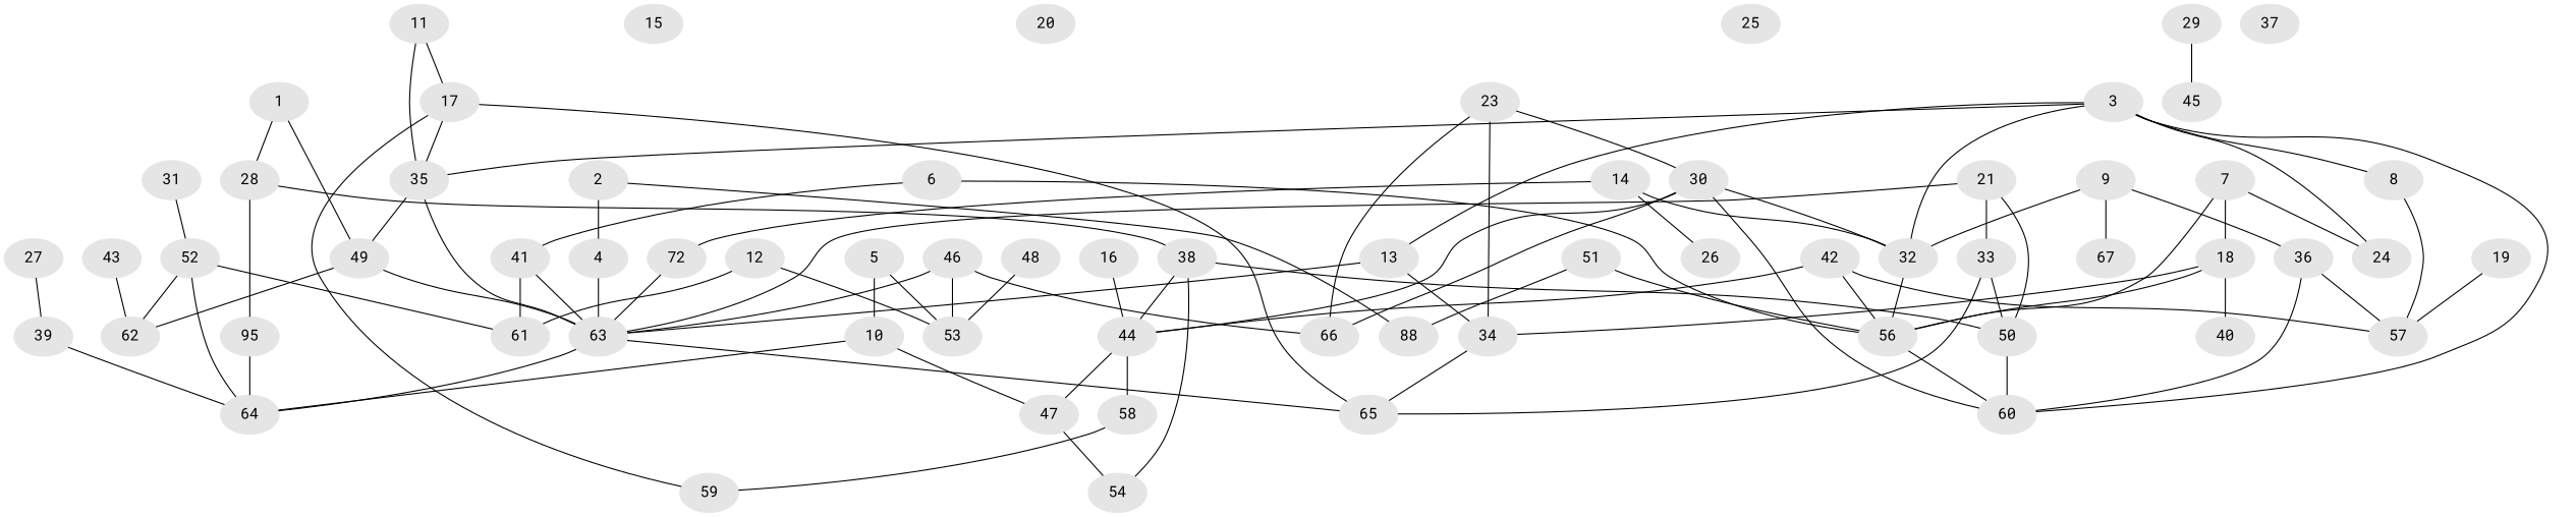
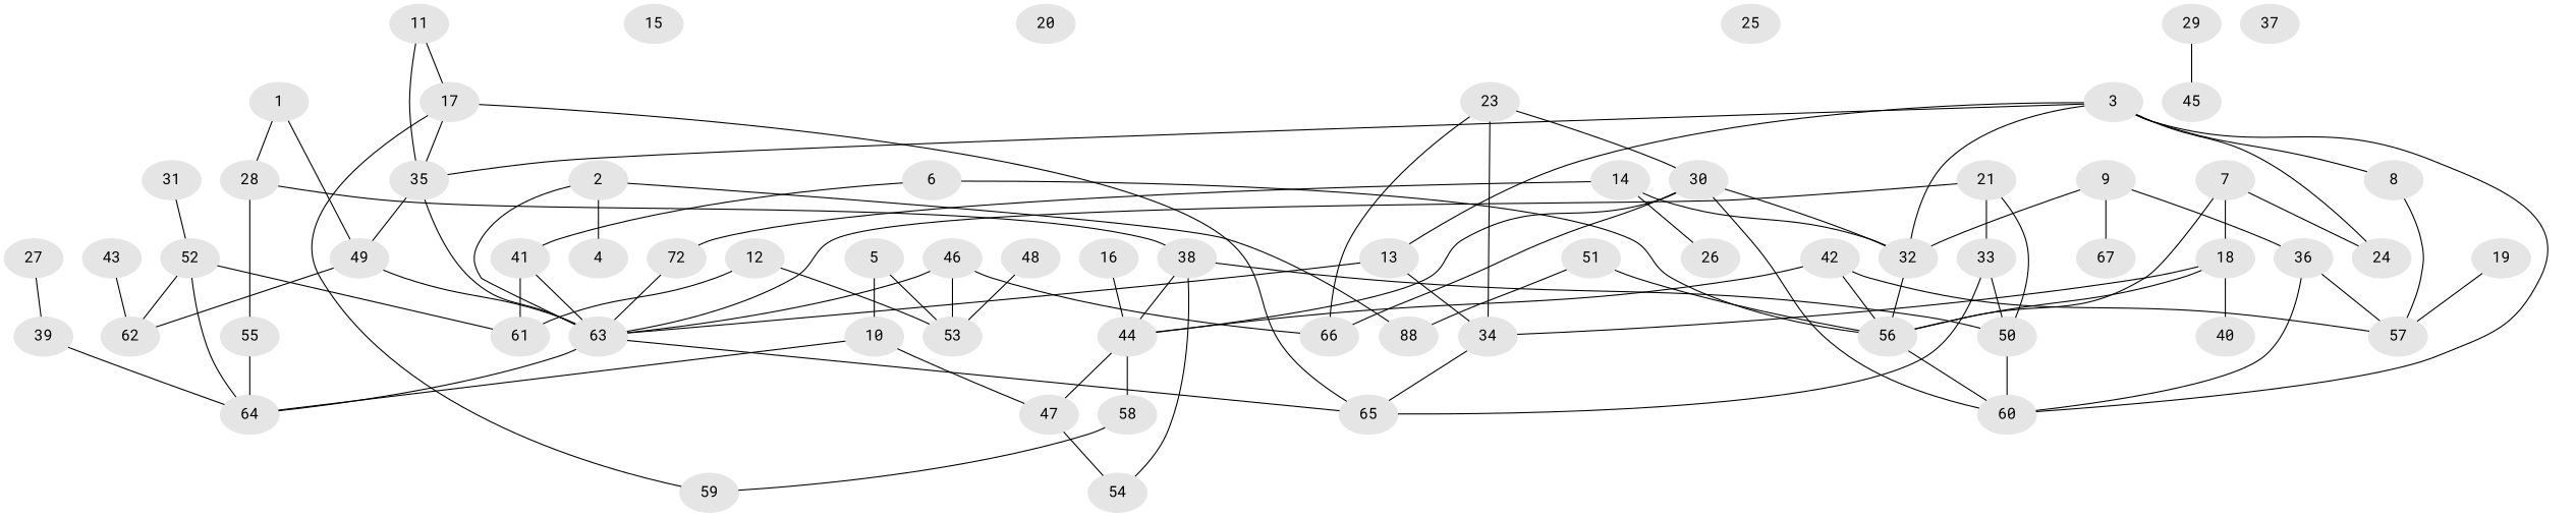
  graph {
    fontname="Roboto Mono"
    node [color=gray90 fontname="Roboto Mono" style=filled]
    edge [fontname="Roboto Mono"]
    1
    28
    49
    38
-   55 [label=95]
+   55
    63
    62
    2
    4
    n10 [label=88]
    64
    65
    3
    8
    13
    24
    32
    35
    60
    57
    34
    56
    5
    10
    53
    47
    6
    41
    61
    7
    18
    40
    9
    36
    67
    54
    11
    17
    59
    12
    14
    n42 [label=72]
    26
    15
    16
    44
    58
    19
    20
    21
    33
    50
    23
    30
    66
    25
    27
    39
    29
    45
    31
    52
    37
    42
    43
    46
    48
    51
    1 -- 28
    1 -- 49
    28 -- 38
    28 -- 55
    49 -- 63
    49 -- 62
    38 -- 54
    38 -- 44
    38 -- 50
    55 -- 64
    63 -- 64
    63 -- 65
-   4 -- 63
+   2 -- 63
    2 -- 4
    2 -- n10
    3 -- 8
    3 -- 13
    3 -- 24
    3 -- 32
    3 -- 35
    3 -- 60
    8 -- 57
    13 -- 63
    13 -- 34
    32 -- 56
    35 -- 49
    35 -- 63
    34 -- 65
    56 -- 60
    5 -- 10
    5 -- 53
    10 -- 64
    10 -- 47
    47 -- 54
    6 -- 56
    6 -- 41
    41 -- 63
    41 -- 61
    7 -- 24
    7 -- 56
    7 -- 18
    18 -- 34
    18 -- 56
    18 -- 40
    9 -- 32
    9 -- 36
    9 -- 67
    36 -- 60
    36 -- 57
    11 -- 35
    11 -- 17
    17 -- 65
    17 -- 35
    17 -- 59
    12 -- 53
    12 -- 61
    14 -- 32
    14 -- n42
    14 -- 26
    n42 -- 63
    16 -- 44
    44 -- 47
    44 -- 58
    58 -- 59
    19 -- 57
    21 -- 63
    21 -- 33
    21 -- 50
    33 -- 65
    33 -- 50
    50 -- 60
    23 -- 34
    23 -- 30
    23 -- 66
    30 -- 32
    30 -- 60
    30 -- 44
    30 -- 66
    27 -- 39
    39 -- 64
    29 -- 45
    31 -- 52
    52 -- 62
    52 -- 64
    52 -- 61
    42 -- 57
    42 -- 56
    42 -- 44
    43 -- 62
    46 -- 63
    46 -- 53
    46 -- 66
    48 -- 53
    51 -- n10
    51 -- 56
  }
